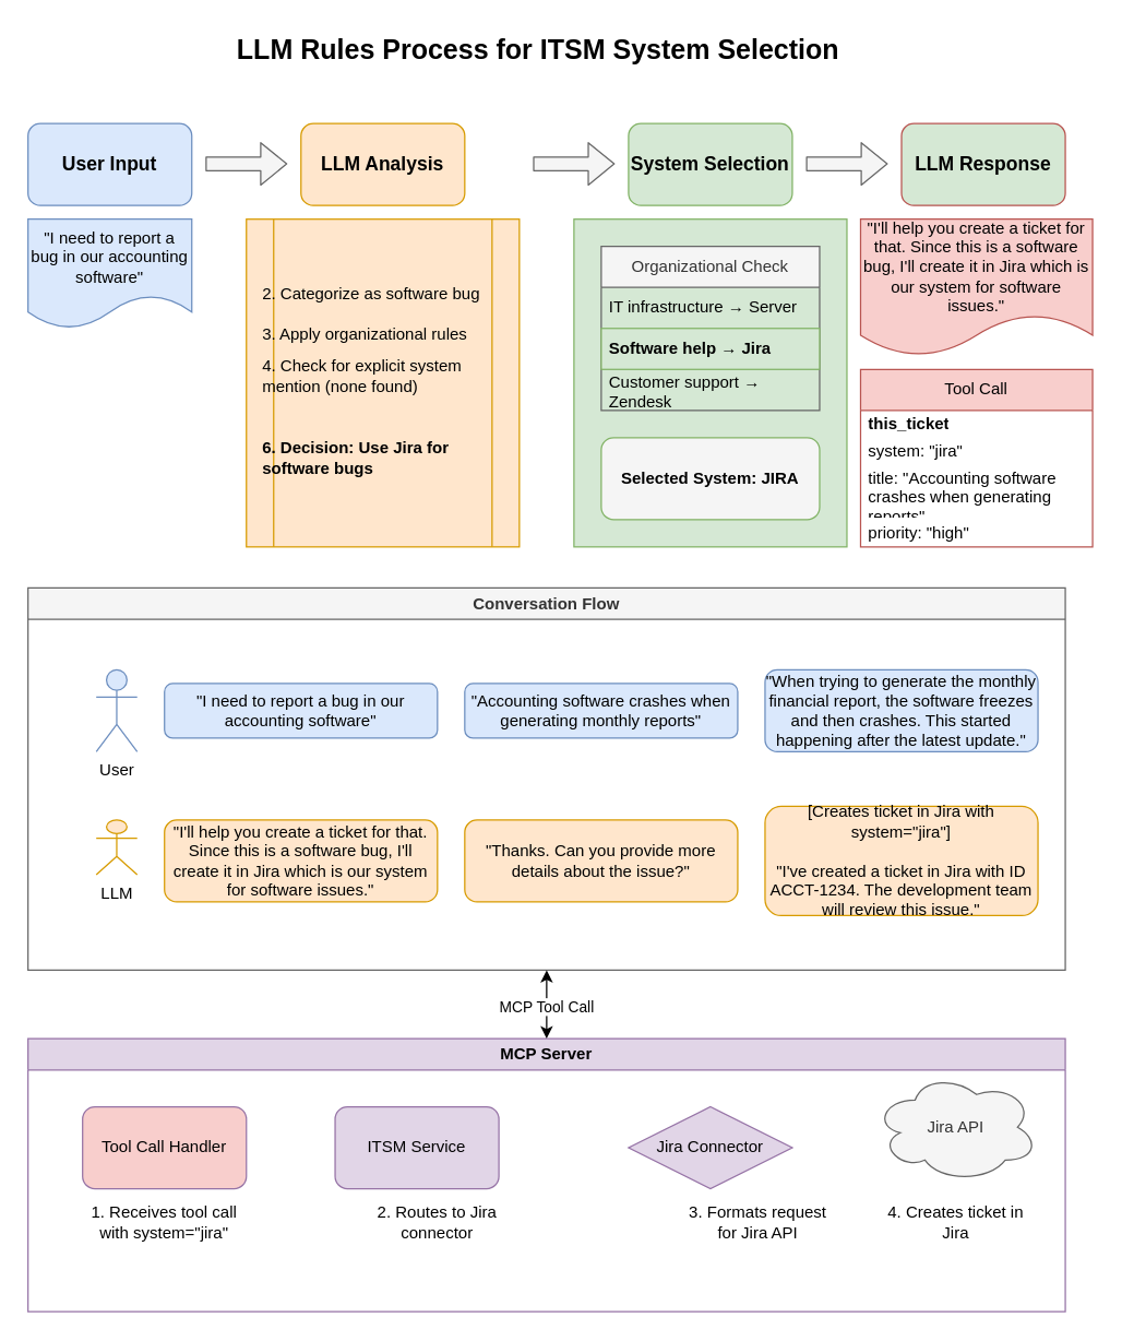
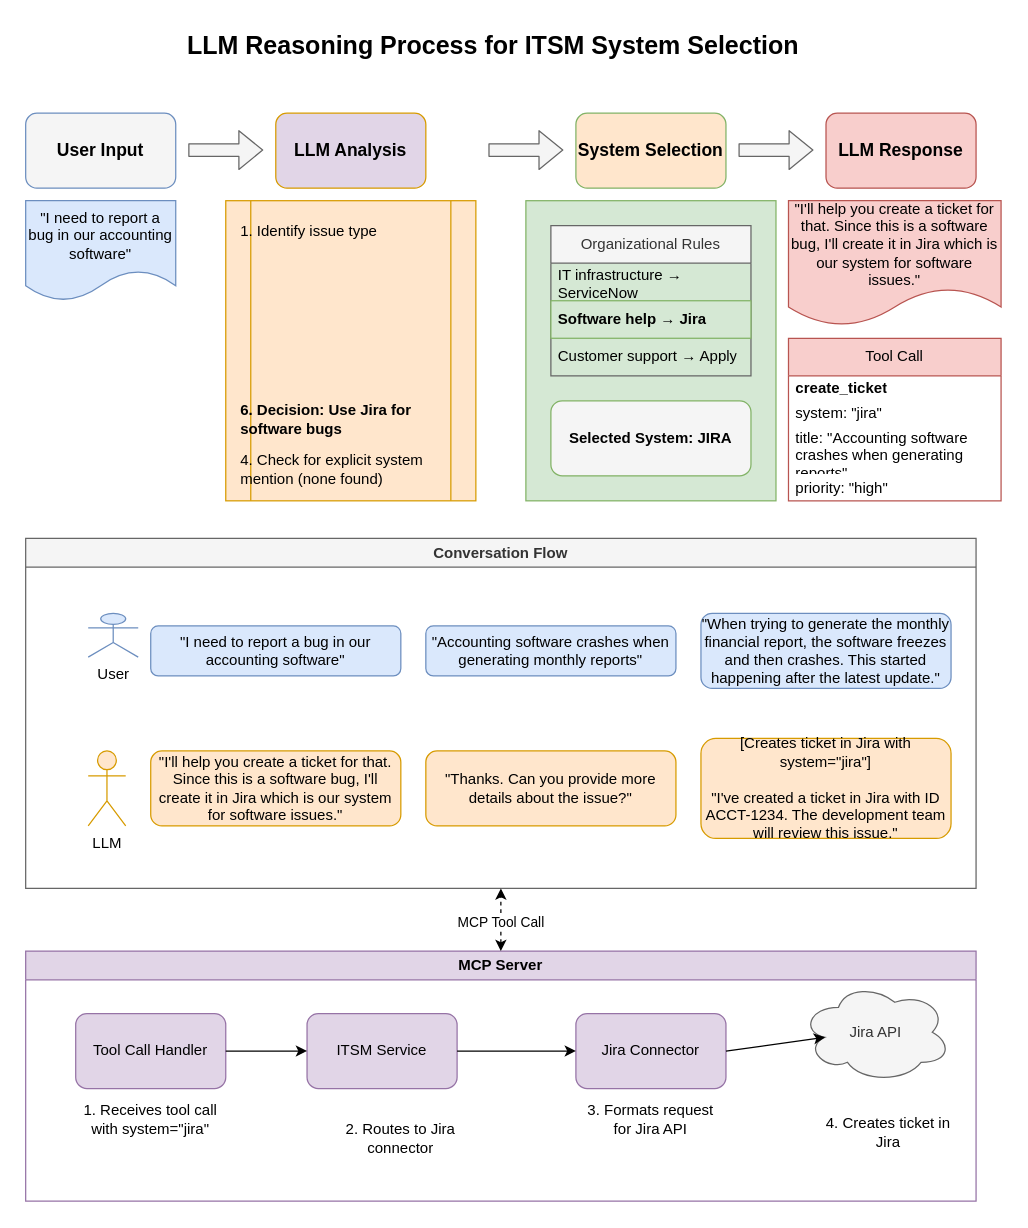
  <mxCell id="0" />
  <mxCell id="1" parent="0" />
- <mxCell id="2" value="LLM Rules Process for ITSM System Selection" style="text;html=1;strokeColor=none;fillColor=none;align=center;verticalAlign=middle;whiteSpace=wrap;rounded=0;fontSize=20;fontStyle=1" parent="1" vertex="1"><mxGeometry x="144" y="20" width="500" height="30" as="geometry" /></mxCell>
- <mxCell id="3" value="User Input" style="rounded=1;whiteSpace=wrap;html=1;fillColor=#dae8fc;strokeColor=#6c8ebf;fontSize=14;fontStyle=1" parent="1" vertex="1"><mxGeometry x="20" y="90" width="120" height="60" as="geometry" /></mxCell>
+ <mxCell id="2" value="LLM Reasoning Process for ITSM System Selection" style="text;html=1;strokeColor=none;fillColor=none;align=center;verticalAlign=middle;whiteSpace=wrap;rounded=0;fontSize=20;fontStyle=1" parent="1" vertex="1"><mxGeometry x="144" y="20" width="500" height="30" as="geometry" /></mxCell>
+ <mxCell id="3" value="User Input" style="rounded=1;whiteSpace=wrap;html=1;fillColor=#f5f5f5;strokeColor=#6c8ebf;fontSize=14;fontStyle=1;" parent="1" vertex="1"><mxGeometry x="20" y="90" width="120" height="60" as="geometry" /></mxCell>
  <mxCell id="4" value="&quot;I need to report a bug in our accounting software&quot;" style="shape=document;whiteSpace=wrap;html=1;boundedLbl=1;fillColor=#dae8fc;strokeColor=#6c8ebf;" parent="1" vertex="1"><mxGeometry x="20" y="160" width="120" height="80" as="geometry" /></mxCell>
- <mxCell id="5" value="LLM Analysis" style="rounded=1;whiteSpace=wrap;html=1;fillColor=#ffe6cc;strokeColor=#d79b00;fontSize=14;fontStyle=1" parent="1" vertex="1"><mxGeometry x="220" y="90" width="120" height="60" as="geometry" /></mxCell>
+ <mxCell id="5" value="LLM Analysis" style="rounded=1;whiteSpace=wrap;html=1;fillColor=#e1d5e7;strokeColor=#d79b00;fontSize=14;fontStyle=1;" parent="1" vertex="1"><mxGeometry x="220" y="90" width="120" height="60" as="geometry" /></mxCell>
  <mxCell id="6" value="" style="shape=process;whiteSpace=wrap;html=1;backgroundOutline=1;fillColor=#ffe6cc;strokeColor=#d79b00;" parent="1" vertex="1"><mxGeometry x="180" y="160" width="200" height="240" as="geometry" /></mxCell>
- <mxCell id="8" value="2. Categorize as software bug" style="text;html=1;strokeColor=none;fillColor=none;align=left;verticalAlign=middle;whiteSpace=wrap;rounded=0;" parent="1" vertex="1"><mxGeometry x="190" y="200" width="180" height="30" as="geometry" /></mxCell>
- <mxCell id="9" value="3. Apply organizational rules" style="text;html=1;strokeColor=none;fillColor=none;align=left;verticalAlign=middle;whiteSpace=wrap;rounded=0;" parent="1" vertex="1"><mxGeometry x="190" y="230" width="180" height="30" as="geometry" /></mxCell>
- <mxCell id="10" value="4. Check for explicit system mention (none found)" style="text;html=1;strokeColor=none;fillColor=none;align=left;verticalAlign=middle;whiteSpace=wrap;rounded=0;" parent="1" vertex="1"><mxGeometry x="190" y="260" width="180" height="30" as="geometry" /></mxCell>
+ <mxCell id="7" value="1. Identify issue type" style="text;html=1;strokeColor=none;fillColor=none;align=left;verticalAlign=middle;whiteSpace=wrap;rounded=0;" parent="1" vertex="1"><mxGeometry x="190" y="170" width="180" height="30" as="geometry" /></mxCell>
+ <mxCell id="10" value="4. Check for explicit system mention (none found)" style="text;html=1;strokeColor=none;fillColor=none;align=left;verticalAlign=middle;whiteSpace=wrap;rounded=0;" parent="1" vertex="1"><mxGeometry x="190" y="360" width="180" height="30" as="geometry" /></mxCell>
  <mxCell id="11" value="6. Decision: Use Jira for software bugs" style="text;html=1;strokeColor=none;fillColor=none;align=left;verticalAlign=middle;whiteSpace=wrap;rounded=0;fontStyle=1" parent="1" vertex="1"><mxGeometry x="190" y="320" width="180" height="30" as="geometry" /></mxCell>
- <mxCell id="12" value="System Selection" style="rounded=1;whiteSpace=wrap;html=1;fillColor=#d5e8d4;strokeColor=#82b366;fontSize=14;fontStyle=1" parent="1" vertex="1"><mxGeometry x="460" y="90" width="120" height="60" as="geometry" /></mxCell>
+ <mxCell id="12" value="System Selection" style="rounded=1;whiteSpace=wrap;html=1;fillColor=#ffe6cc;strokeColor=#82b366;fontSize=14;fontStyle=1;" parent="1" vertex="1"><mxGeometry x="460" y="90" width="120" height="60" as="geometry" /></mxCell>
  <mxCell id="13" value="" style="rounded=0;whiteSpace=wrap;html=1;fillColor=#d5e8d4;strokeColor=#82b366;" parent="1" vertex="1"><mxGeometry x="420" y="160" width="200" height="240" as="geometry" /></mxCell>
- <mxCell id="14" value="Organizational Check" style="swimlane;fontStyle=0;childLayout=stackLayout;horizontal=1;startSize=30;horizontalStack=0;resizeParent=1;resizeParentMax=0;resizeLast=0;collapsible=1;marginBottom=0;whiteSpace=wrap;html=1;fillColor=#f5f5f5;fontColor=#333333;strokeColor=#666666;" parent="1" vertex="1"><mxGeometry x="440" y="180" width="160" height="120" as="geometry" /></mxCell>
- <mxCell id="15" value="IT infrastructure → Server" style="text;strokeColor=none;fillColor=none;align=left;verticalAlign=middle;spacingLeft=4;spacingRight=4;overflow=hidden;points=[[0,0.5],[1,0.5]];portConstraint=eastwest;rotatable=0;whiteSpace=wrap;html=1;" parent="14" vertex="1"><mxGeometry y="30" width="160" height="30" as="geometry" /></mxCell>
+ <mxCell id="14" value="Organizational Rules" style="swimlane;fontStyle=0;childLayout=stackLayout;horizontal=1;startSize=30;horizontalStack=0;resizeParent=1;resizeParentMax=0;resizeLast=0;collapsible=1;marginBottom=0;whiteSpace=wrap;html=1;fillColor=#f5f5f5;fontColor=#333333;strokeColor=#666666;" parent="1" vertex="1"><mxGeometry x="440" y="180" width="160" height="120" as="geometry" /></mxCell>
+ <mxCell id="15" value="IT infrastructure → ServiceNow" style="text;strokeColor=none;fillColor=none;align=left;verticalAlign=middle;spacingLeft=4;spacingRight=4;overflow=hidden;points=[[0,0.5],[1,0.5]];portConstraint=eastwest;rotatable=0;whiteSpace=wrap;html=1;" parent="14" vertex="1"><mxGeometry y="30" width="160" height="30" as="geometry" /></mxCell>
  <mxCell id="16" value="Software help → Jira" style="text;strokeColor=#82b366;fillColor=#d5e8d4;align=left;verticalAlign=middle;spacingLeft=4;spacingRight=4;overflow=hidden;points=[[0,0.5],[1,0.5]];portConstraint=eastwest;rotatable=0;whiteSpace=wrap;html=1;fontStyle=1" parent="14" vertex="1"><mxGeometry y="60" width="160" height="30" as="geometry" /></mxCell>
- <mxCell id="17" value="Customer support → Zendesk" style="text;strokeColor=none;fillColor=none;align=left;verticalAlign=middle;spacingLeft=4;spacingRight=4;overflow=hidden;points=[[0,0.5],[1,0.5]];portConstraint=eastwest;rotatable=0;whiteSpace=wrap;html=1;" parent="14" vertex="1"><mxGeometry y="90" width="160" height="30" as="geometry" /></mxCell>
+ <mxCell id="17" value="Customer support → Apply" style="text;strokeColor=none;fillColor=none;align=left;verticalAlign=middle;spacingLeft=4;spacingRight=4;overflow=hidden;points=[[0,0.5],[1,0.5]];portConstraint=eastwest;rotatable=0;whiteSpace=wrap;html=1;" parent="14" vertex="1"><mxGeometry y="90" width="160" height="30" as="geometry" /></mxCell>
  <mxCell id="18" value="Selected System: JIRA" style="rounded=1;whiteSpace=wrap;html=1;fillColor=#f5f5f5;strokeColor=#82b366;fontStyle=1;" parent="1" vertex="1"><mxGeometry x="440" y="320" width="160" height="60" as="geometry" /></mxCell>
  <mxCell id="19" value="" style="shape=flexArrow;endArrow=classic;html=1;fillColor=#f5f5f5;strokeColor=#666666;" parent="1" edge="1"><mxGeometry width="50" height="50" relative="1" as="geometry"><mxPoint x="150" y="119.5" as="sourcePoint" /><mxPoint x="210" y="119.5" as="targetPoint" /></mxGeometry></mxCell>
  <mxCell id="20" value="" style="shape=flexArrow;endArrow=classic;html=1;fillColor=#f5f5f5;strokeColor=#666666;" parent="1" edge="1"><mxGeometry width="50" height="50" relative="1" as="geometry"><mxPoint x="390" y="119.5" as="sourcePoint" /><mxPoint x="450" y="119.5" as="targetPoint" /></mxGeometry></mxCell>
- <mxCell id="21" value="LLM Response" style="rounded=1;whiteSpace=wrap;html=1;fillColor=#d5e8d4;strokeColor=#b85450;fontSize=14;fontStyle=1;" parent="1" vertex="1"><mxGeometry x="660" y="90" width="120" height="60" as="geometry" /></mxCell>
+ <mxCell id="21" value="LLM Response" style="rounded=1;whiteSpace=wrap;html=1;fillColor=#f8cecc;strokeColor=#b85450;fontSize=14;fontStyle=1" parent="1" vertex="1"><mxGeometry x="660" y="90" width="120" height="60" as="geometry" /></mxCell>
  <mxCell id="22" value="" style="shape=flexArrow;endArrow=classic;html=1;fillColor=#f5f5f5;strokeColor=#666666;" parent="1" edge="1"><mxGeometry width="50" height="50" relative="1" as="geometry"><mxPoint x="590" y="119.5" as="sourcePoint" /><mxPoint x="650" y="119.5" as="targetPoint" /></mxGeometry></mxCell>
  <mxCell id="23" value="&quot;I'll help you create a ticket for that. Since this is a software bug, I'll create it in Jira which is our system for software issues.&quot;" style="shape=document;whiteSpace=wrap;html=1;boundedLbl=1;fillColor=#f8cecc;strokeColor=#b85450;" parent="1" vertex="1"><mxGeometry x="630" y="160" width="170" height="100" as="geometry" /></mxCell>
  <mxCell id="24" value="Tool Call" style="swimlane;fontStyle=0;childLayout=stackLayout;horizontal=1;startSize=30;horizontalStack=0;resizeParent=1;resizeParentMax=0;resizeLast=0;collapsible=1;marginBottom=0;whiteSpace=wrap;html=1;fillColor=#f8cecc;strokeColor=#b85450;" parent="1" vertex="1"><mxGeometry x="630" y="270" width="170" height="130" as="geometry" /></mxCell>
- <mxCell id="25" value="this_ticket" style="text;strokeColor=none;fillColor=none;align=left;verticalAlign=middle;spacingLeft=4;spacingRight=4;overflow=hidden;points=[[0,0.5],[1,0.5]];portConstraint=eastwest;rotatable=0;whiteSpace=wrap;html=1;fontStyle=1" parent="24" vertex="1"><mxGeometry y="30" width="170" height="20" as="geometry" /></mxCell>
+ <mxCell id="25" value="create_ticket" style="text;strokeColor=none;fillColor=none;align=left;verticalAlign=middle;spacingLeft=4;spacingRight=4;overflow=hidden;points=[[0,0.5],[1,0.5]];portConstraint=eastwest;rotatable=0;whiteSpace=wrap;html=1;fontStyle=1" parent="24" vertex="1"><mxGeometry y="30" width="170" height="20" as="geometry" /></mxCell>
  <mxCell id="26" value="system: &quot;jira&quot;" style="text;strokeColor=none;fillColor=none;align=left;verticalAlign=middle;spacingLeft=4;spacingRight=4;overflow=hidden;points=[[0,0.5],[1,0.5]];portConstraint=eastwest;rotatable=0;whiteSpace=wrap;html=1;" parent="24" vertex="1"><mxGeometry y="50" width="170" height="20" as="geometry" /></mxCell>
  <mxCell id="27" value="title: &quot;Accounting software crashes when generating reports&quot;" style="text;strokeColor=none;fillColor=none;align=left;verticalAlign=middle;spacingLeft=4;spacingRight=4;overflow=hidden;points=[[0,0.5],[1,0.5]];portConstraint=eastwest;rotatable=0;whiteSpace=wrap;html=1;" parent="24" vertex="1"><mxGeometry y="70" width="170" height="40" as="geometry" /></mxCell>
  <mxCell id="28" value="priority: &quot;high&quot;" style="text;strokeColor=none;fillColor=none;align=left;verticalAlign=middle;spacingLeft=4;spacingRight=4;overflow=hidden;points=[[0,0.5],[1,0.5]];portConstraint=eastwest;rotatable=0;whiteSpace=wrap;html=1;" parent="24" vertex="1"><mxGeometry y="110" width="170" height="20" as="geometry" /></mxCell>
  <mxCell id="29" value="Conversation Flow" style="swimlane;whiteSpace=wrap;html=1;fillColor=#f5f5f5;fontColor=#333333;strokeColor=#666666;" parent="1" vertex="1"><mxGeometry x="20" y="430" width="760" height="280" as="geometry" /></mxCell>
- <mxCell id="30" value="User" style="shape=umlActor;verticalLabelPosition=bottom;verticalAlign=top;html=1;outlineConnect=0;fillColor=#dae8fc;strokeColor=#6c8ebf;" parent="29" vertex="1"><mxGeometry x="50" y="60" width="30" height="60" as="geometry" /></mxCell>
- <mxCell id="31" value="LLM" style="shape=umlActor;verticalLabelPosition=bottom;verticalAlign=top;html=1;outlineConnect=0;fillColor=#ffe6cc;strokeColor=#d79b00;" parent="29" vertex="1"><mxGeometry x="50" y="170" width="30" height="40" as="geometry" /></mxCell>
+ <mxCell id="30" value="User" style="shape=umlActor;verticalLabelPosition=bottom;verticalAlign=top;html=1;outlineConnect=0;fillColor=#dae8fc;strokeColor=#6c8ebf;" parent="29" vertex="1"><mxGeometry x="50" y="60" width="40" height="35" as="geometry" /></mxCell>
+ <mxCell id="31" value="LLM" style="shape=umlActor;verticalLabelPosition=bottom;verticalAlign=top;html=1;outlineConnect=0;fillColor=#ffe6cc;strokeColor=#d79b00;" parent="29" vertex="1"><mxGeometry x="50" y="170" width="30" height="60" as="geometry" /></mxCell>
  <mxCell id="32" value="&quot;I need to report a bug in our accounting software&quot;" style="rounded=1;whiteSpace=wrap;html=1;fillColor=#dae8fc;strokeColor=#6c8ebf;" parent="29" vertex="1"><mxGeometry x="100" y="70" width="200" height="40" as="geometry" /></mxCell>
  <mxCell id="33" value="&quot;I'll help you create a ticket for that. Since this is a software bug, I'll create it in Jira which is our system for software issues.&quot;" style="rounded=1;whiteSpace=wrap;html=1;fillColor=#ffe6cc;strokeColor=#d79b00;" parent="29" vertex="1"><mxGeometry x="100" y="170" width="200" height="60" as="geometry" /></mxCell>
  <mxCell id="34" value="&quot;Accounting software crashes when generating monthly reports&quot;" style="rounded=1;whiteSpace=wrap;html=1;fillColor=#dae8fc;strokeColor=#6c8ebf;" parent="29" vertex="1"><mxGeometry x="320" y="70" width="200" height="40" as="geometry" /></mxCell>
  <mxCell id="35" value="&quot;Thanks. Can you provide more details about the issue?&quot;" style="rounded=1;whiteSpace=wrap;html=1;fillColor=#ffe6cc;strokeColor=#d79b00;" parent="29" vertex="1"><mxGeometry x="320" y="170" width="200" height="60" as="geometry" /></mxCell>
  <mxCell id="36" value="&quot;When trying to generate the monthly financial report, the software freezes and then crashes. This started happening after the latest update.&quot;" style="rounded=1;whiteSpace=wrap;html=1;fillColor=#dae8fc;strokeColor=#6c8ebf;" parent="29" vertex="1"><mxGeometry x="540" y="60" width="200" height="60" as="geometry" /></mxCell>
  <mxCell id="37" value="[Creates ticket in Jira with system=&quot;jira&quot;]&#10;&#10;&quot;I've created a ticket in Jira with ID ACCT-1234. The development team will review this issue.&quot;" style="rounded=1;whiteSpace=wrap;html=1;fillColor=#ffe6cc;strokeColor=#d79b00;" parent="29" vertex="1"><mxGeometry x="540" y="160" width="200" height="80" as="geometry" /></mxCell>
  <mxCell id="38" value="MCP Server" style="swimlane;whiteSpace=wrap;html=1;fillColor=#e1d5e7;strokeColor=#9673a6;" parent="1" vertex="1"><mxGeometry x="20" y="760" width="760" height="200" as="geometry" /></mxCell>
- <mxCell id="39" value="Tool Call Handler" style="rounded=1;whiteSpace=wrap;html=1;fillColor=#f8cecc;strokeColor=#9673a6;" parent="38" vertex="1"><mxGeometry x="40" y="50" width="120" height="60" as="geometry" /></mxCell>
+ <mxCell id="39" value="Tool Call Handler" style="rounded=1;whiteSpace=wrap;html=1;fillColor=#e1d5e7;strokeColor=#9673a6;" parent="38" vertex="1"><mxGeometry x="40" y="50" width="120" height="60" as="geometry" /></mxCell>
  <mxCell id="40" value="ITSM Service" style="rounded=1;whiteSpace=wrap;html=1;fillColor=#e1d5e7;strokeColor=#9673a6;" parent="38" vertex="1"><mxGeometry x="225" y="50" width="120" height="60" as="geometry" /></mxCell>
- <mxCell id="41" value="Jira Connector" style="rhombus;whiteSpace=wrap;html=1;fillColor=#e1d5e7;strokeColor=#9673a6;" parent="38" vertex="1"><mxGeometry x="440" y="50" width="120" height="60" as="geometry" /></mxCell>
+ <mxCell id="41" value="Jira Connector" style="rounded=1;whiteSpace=wrap;html=1;fillColor=#e1d5e7;strokeColor=#9673a6;" parent="38" vertex="1"><mxGeometry x="440" y="50" width="120" height="60" as="geometry" /></mxCell>
  <mxCell id="42" value="Jira API" style="ellipse;shape=cloud;whiteSpace=wrap;html=1;fillColor=#f5f5f5;fontColor=#333333;strokeColor=#666666;" parent="38" vertex="1"><mxGeometry x="620" y="25" width="120" height="80" as="geometry" /></mxCell>
+ <mxCell id="43" value="" style="endArrow=classic;html=1;exitX=1;exitY=0.5;exitDx=0;exitDy=0;entryX=0;entryY=0.5;entryDx=0;entryDy=0;" parent="38" source="39" target="40" edge="1"><mxGeometry width="50" height="50" relative="1" as="geometry"><mxPoint x="390" y="160" as="sourcePoint" /><mxPoint x="440" y="110" as="targetPoint" /></mxGeometry></mxCell>
+ <mxCell id="44" value="" style="endArrow=classic;html=1;exitX=1;exitY=0.5;exitDx=0;exitDy=0;entryX=0;entryY=0.5;entryDx=0;entryDy=0;" parent="38" source="40" target="41" edge="1"><mxGeometry width="50" height="50" relative="1" as="geometry"><mxPoint x="390" y="160" as="sourcePoint" /><mxPoint x="440" y="110" as="targetPoint" /></mxGeometry></mxCell>
+ <mxCell id="45" value="" style="endArrow=classic;html=1;exitX=1;exitY=0.5;exitDx=0;exitDy=0;entryX=0.16;entryY=0.55;entryDx=0;entryDy=0;entryPerimeter=0;" parent="38" source="41" target="42" edge="1"><mxGeometry width="50" height="50" relative="1" as="geometry"><mxPoint x="390" y="160" as="sourcePoint" /><mxPoint x="440" y="110" as="targetPoint" /></mxGeometry></mxCell>
  <mxCell id="46" value="1. Receives tool call with system=&quot;jira&quot;" style="text;html=1;strokeColor=none;fillColor=none;align=center;verticalAlign=middle;whiteSpace=wrap;rounded=0;" parent="38" vertex="1"><mxGeometry x="40" y="120" width="120" height="30" as="geometry" /></mxCell>
- <mxCell id="47" value="2. Routes to Jira connector" style="text;html=1;strokeColor=none;fillColor=none;align=center;verticalAlign=middle;whiteSpace=wrap;rounded=0;" parent="38" vertex="1"><mxGeometry x="240" y="120" width="120" height="30" as="geometry" /></mxCell>
- <mxCell id="48" value="3. Formats request for Jira API" style="text;html=1;strokeColor=none;fillColor=none;align=center;verticalAlign=middle;whiteSpace=wrap;rounded=0;" parent="38" vertex="1"><mxGeometry x="475" y="120" width="120" height="30" as="geometry" /></mxCell>
- <mxCell id="49" value="4. Creates ticket in Jira" style="text;html=1;strokeColor=none;fillColor=none;align=center;verticalAlign=middle;whiteSpace=wrap;rounded=0;" parent="38" vertex="1"><mxGeometry x="620" y="120" width="120" height="30" as="geometry" /></mxCell>
- <mxCell id="50" value="" style="endArrow=classic;startArrow=classic;html=1;entryX=0.5;entryY=1;entryDx=0;entryDy=0;exitX=0.5;exitY=0;exitDx=0;exitDy=0;" parent="1" source="38" target="29" edge="1"><mxGeometry width="50" height="50" relative="1" as="geometry"><mxPoint x="370" y="660" as="sourcePoint" /><mxPoint x="420" y="610" as="targetPoint" /></mxGeometry></mxCell>
+ <mxCell id="47" value="2. Routes to Jira connector" style="text;html=1;strokeColor=none;fillColor=none;align=center;verticalAlign=middle;whiteSpace=wrap;rounded=0;" parent="38" vertex="1"><mxGeometry x="240" y="135" width="120" height="30" as="geometry" /></mxCell>
+ <mxCell id="48" value="3. Formats request for Jira API" style="text;html=1;strokeColor=none;fillColor=none;align=center;verticalAlign=middle;whiteSpace=wrap;rounded=0;" parent="38" vertex="1"><mxGeometry x="440" y="120" width="120" height="30" as="geometry" /></mxCell>
+ <mxCell id="49" value="4. Creates ticket in Jira" style="text;html=1;strokeColor=none;fillColor=none;align=center;verticalAlign=middle;whiteSpace=wrap;rounded=0;" parent="38" vertex="1"><mxGeometry x="630" y="130" width="120" height="30" as="geometry" /></mxCell>
+ <mxCell id="50" value="" style="endArrow=classic;startArrow=classic;html=1;entryX=0.5;entryY=1;entryDx=0;entryDy=0;exitX=0.5;exitY=0;exitDx=0;exitDy=0;dashed=1;" parent="1" source="38" target="29" edge="1"><mxGeometry width="50" height="50" relative="1" as="geometry"><mxPoint x="370" y="660" as="sourcePoint" /><mxPoint x="420" y="610" as="targetPoint" /></mxGeometry></mxCell>
  <mxCell id="51" value="MCP Tool Call" style="edgeLabel;html=1;align=center;verticalAlign=middle;resizable=0;points=[];" parent="50" vertex="1" connectable="0"><mxGeometry x="-0.033" y="1" relative="1" as="geometry"><mxPoint as="offset" /></mxGeometry></mxCell>
